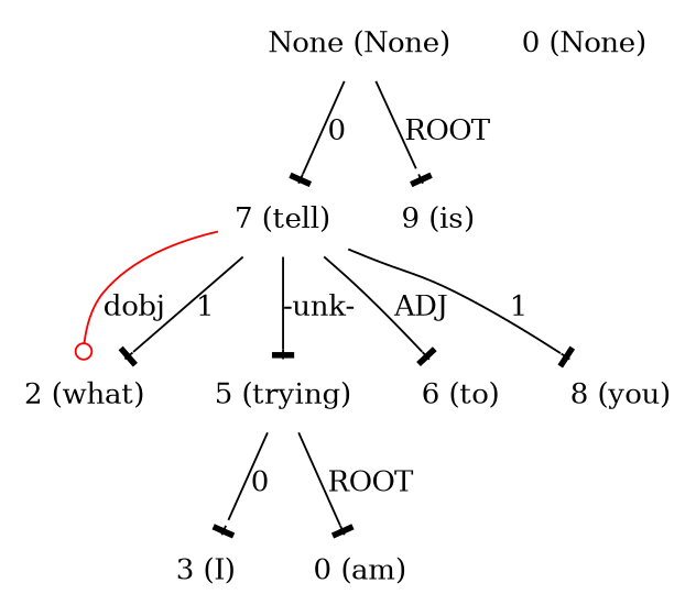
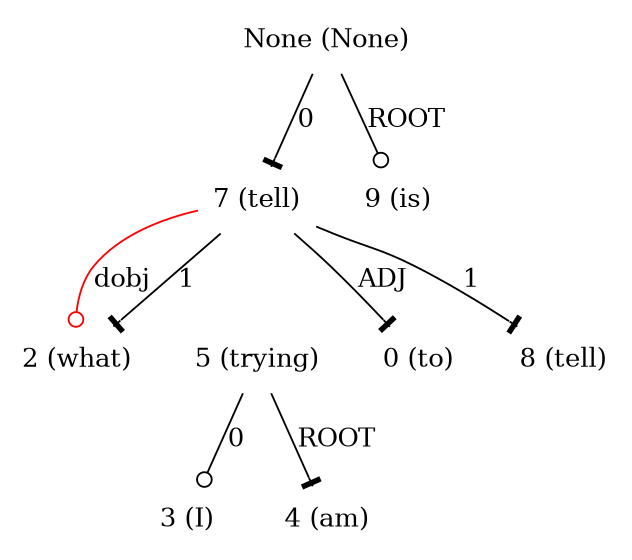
  digraph {
    node [shape=plaintext]
    edge [arrowhead=tee dir=forward]
    n1 [label="None (None)"]
    n2 [label="7 (tell)"]
    n3 [label="9 (is)"]
    n4 [label="2 (what)"]
    n5 [label="5 (trying)"]
-   n6 [label="6 (to)"]
-   n7 [label="8 (you)"]
+   n6 [label="0 (to)"]
+   n7 [label="8 (tell)"]
    n8 [label="3 (I)"]
-   n9 [label="0 (am)"]
-   n10 [label="0 (None)"]
+   n9 [label="4 (am)"]
    n1 -> n2 [label=0]
-   n1 -> n3 [label=ROOT]
+   n1 -> n3 [arrowhead=odot label=ROOT]
    n2 -> n4 [arrowhead=odot color=red label=dobj]
    n2 -> n4 [label=1]
-   n2 -> n5 [label="-unk-"]
    n2 -> n6 [label=ADJ]
    n2 -> n7 [label=1]
-   n5 -> n8 [label=0]
+   n5 -> n8 [arrowhead=odot label=0]
    n5 -> n9 [label=ROOT]
  }
